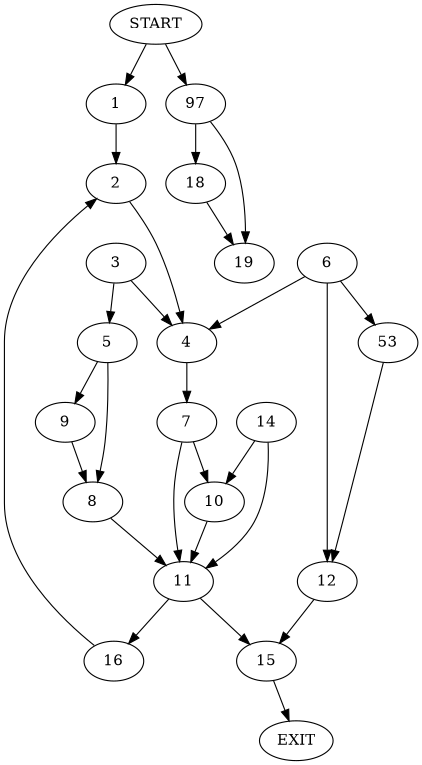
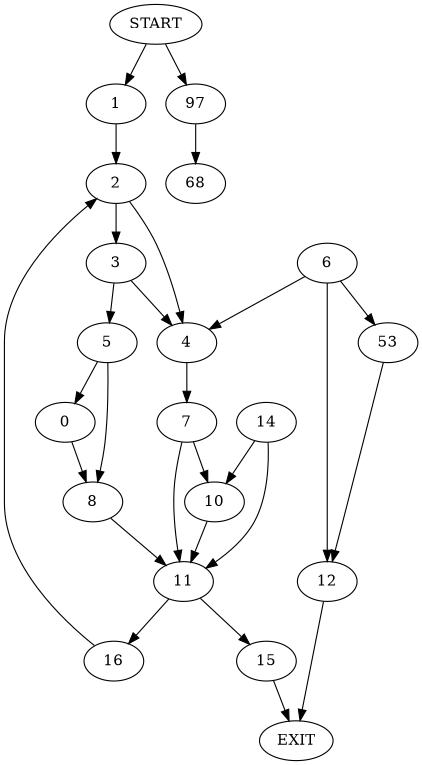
  digraph {
    n1 [label=START]
    1
    n3 [label=97]
    2
-   18
-   19
+   18 [label=68]
    n7 [label=EXIT]
    3
    4
    5
    7
    8
-   9
+   9 [label=0]
    6
    12
    n16 [label=53]
    10
    11
    15
    16
    14
    n1 -> 1
    n1 -> n3
    1 -> 2
    n3 -> 18
-   n3 -> 19
+   2 -> 3
    2 -> 4
-   18 -> 19
    3 -> 4
    3 -> 5
    4 -> 7
    5 -> 8
    5 -> 9
    7 -> 10
    7 -> 11
    8 -> 11
    9 -> 8
    6 -> 4
    6 -> 12
    6 -> n16
-   12 -> 15
+   12 -> n7
    n16 -> 12
    10 -> 11
    11 -> 15
    11 -> 16
    15 -> n7
    16 -> 2
    14 -> 10
    14 -> 11
  }
